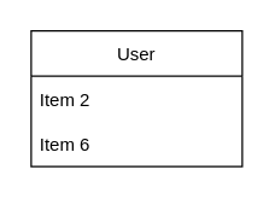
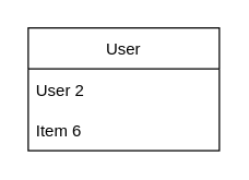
  <mxCell id="0" />
  <mxCell id="1" parent="0" />
  <mxCell id="2" value="User" style="swimlane;fontStyle=0;childLayout=stackLayout;horizontal=1;startSize=30;horizontalStack=0;resizeParent=1;resizeParentMax=0;resizeLast=0;collapsible=1;marginBottom=0;" vertex="1" parent="1"><mxGeometry x="20" y="20" width="140" height="90" as="geometry" /></mxCell>
- <mxCell id="3" value="Item 2" style="text;strokeColor=none;fillColor=none;align=left;verticalAlign=middle;spacingLeft=4;spacingRight=4;overflow=hidden;points=[[0,0.5],[1,0.5]];portConstraint=eastwest;rotatable=0;" vertex="1" parent="2"><mxGeometry y="30" width="140" height="30" as="geometry" /></mxCell>
+ <mxCell id="3" value="User 2" style="text;strokeColor=none;fillColor=none;align=left;verticalAlign=middle;spacingLeft=4;spacingRight=4;overflow=hidden;points=[[0,0.5],[1,0.5]];portConstraint=eastwest;rotatable=0;" vertex="1" parent="2"><mxGeometry y="30" width="140" height="30" as="geometry" /></mxCell>
  <mxCell id="4" value="Item 6" style="text;strokeColor=none;fillColor=none;align=left;verticalAlign=middle;spacingLeft=4;spacingRight=4;overflow=hidden;points=[[0,0.5],[1,0.5]];portConstraint=eastwest;rotatable=0;" vertex="1" parent="2"><mxGeometry y="60" width="140" height="30" as="geometry" /></mxCell>
